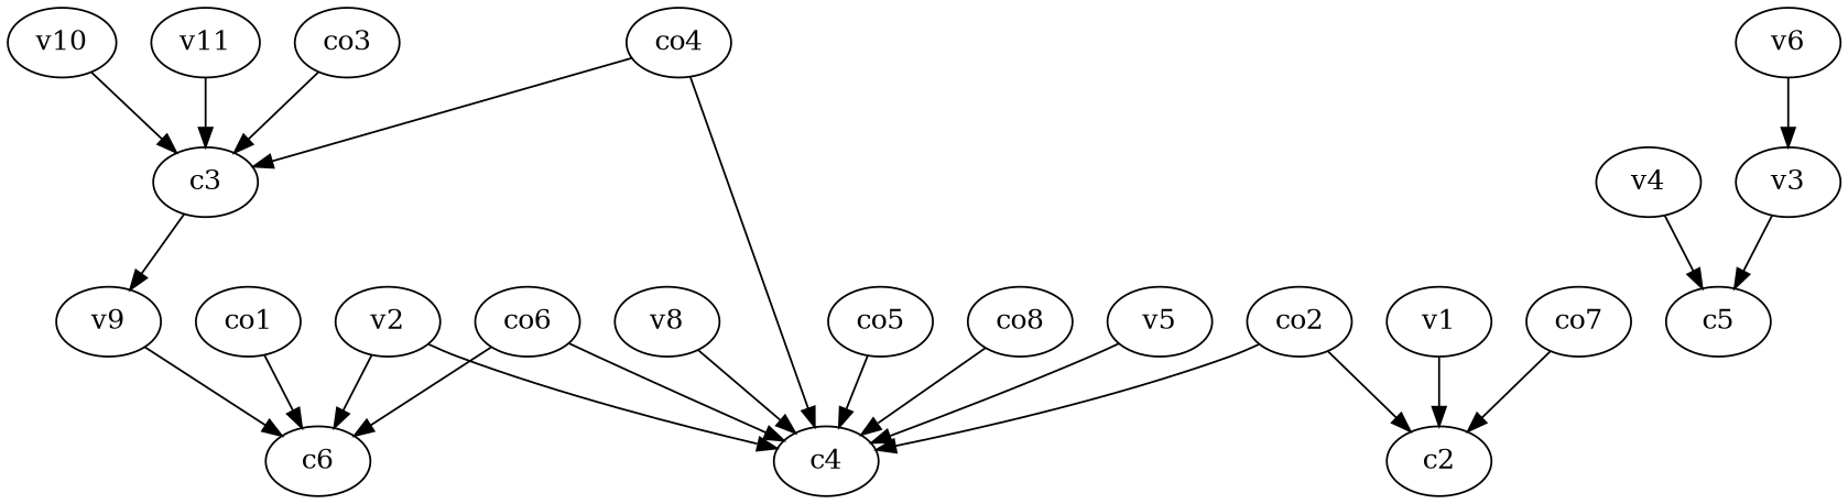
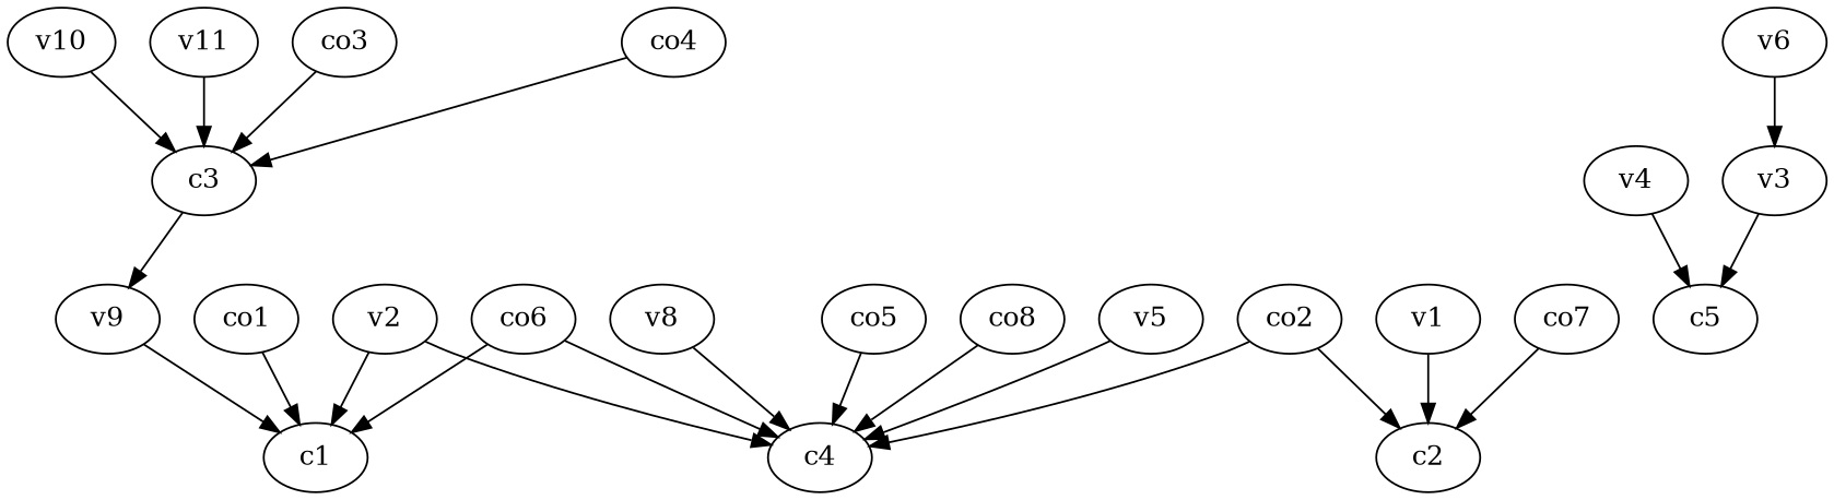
  strict digraph {
    edge [weight=1]
    c3
    v9
-   c1 [label=c6]
+   c1
    v1
    c2
    v2
    c4
    v3
    c5
    v4
    v5
    v6
    v8
    v10
    v11
    co1
    co2
    co3
    co4
    co5
    co6
    co7
    co8
    c3 -> v9
    v9 -> c1
    v1 -> c2
    v2 -> c1
    v2 -> c4
    v3 -> c5
    v4 -> c5
    v5 -> c4
    v6 -> v3
    v8 -> c4
    v10 -> c3
    v11 -> c3
    co1 -> c1
    co2 -> c2
    co2 -> c4
    co3 -> c3
    co4 -> c3
-   co4 -> c4
    co5 -> c4
    co6 -> c1
    co6 -> c4
    co7 -> c2
    co8 -> c4
  }
